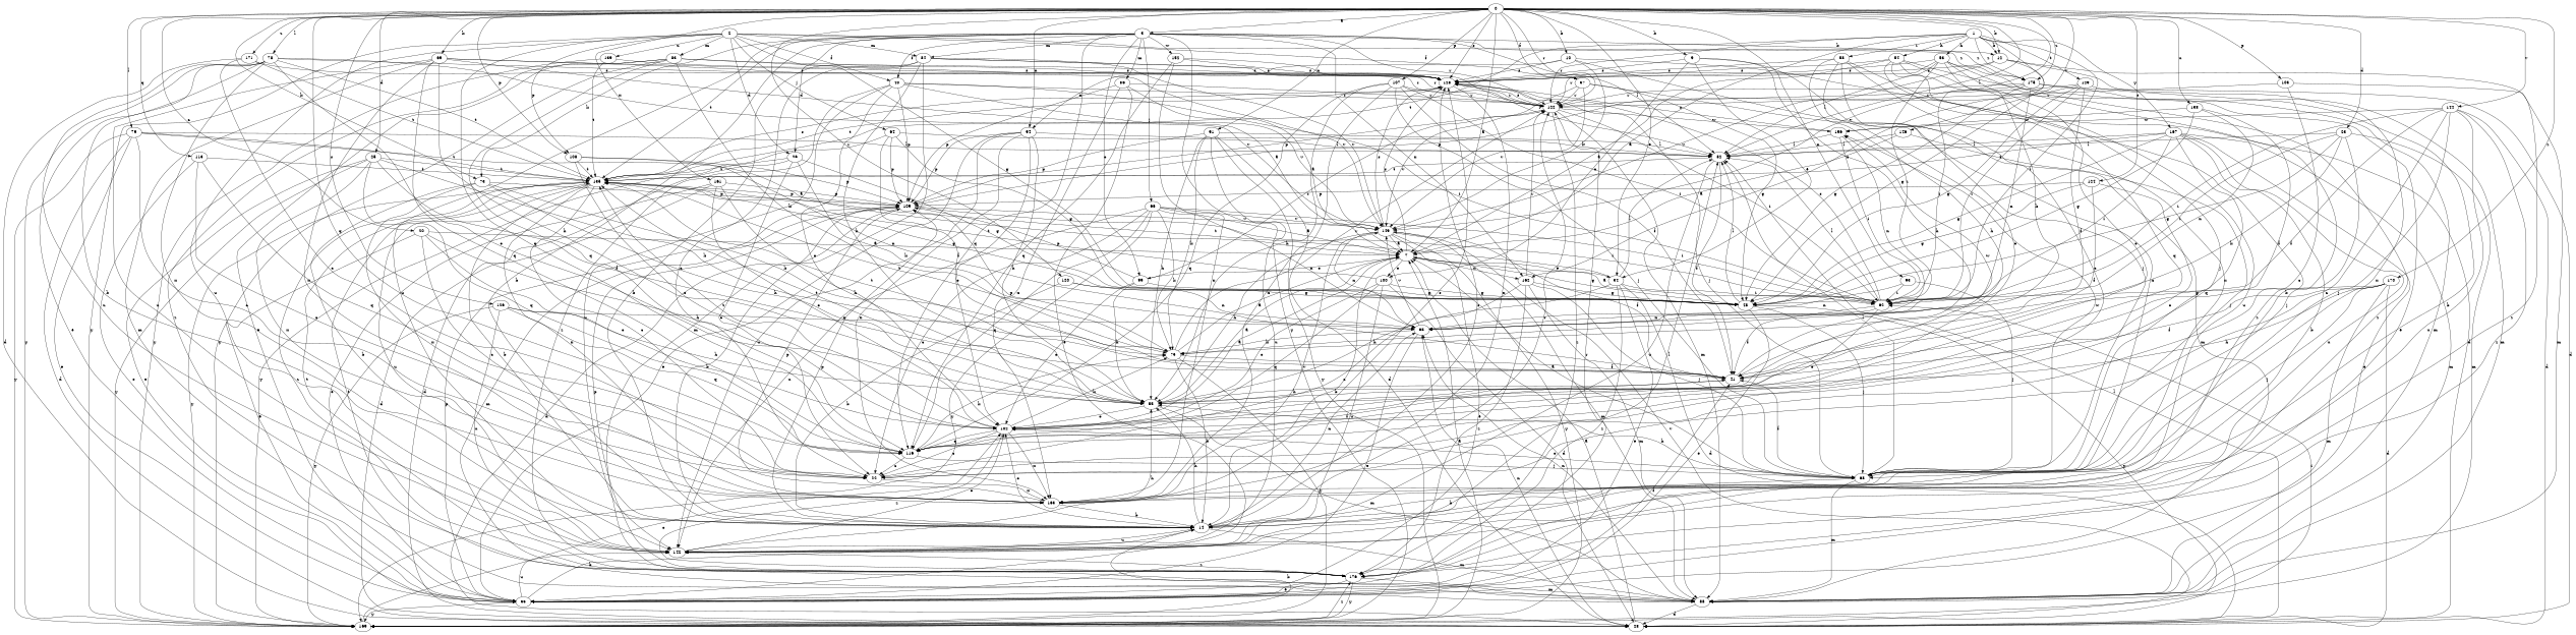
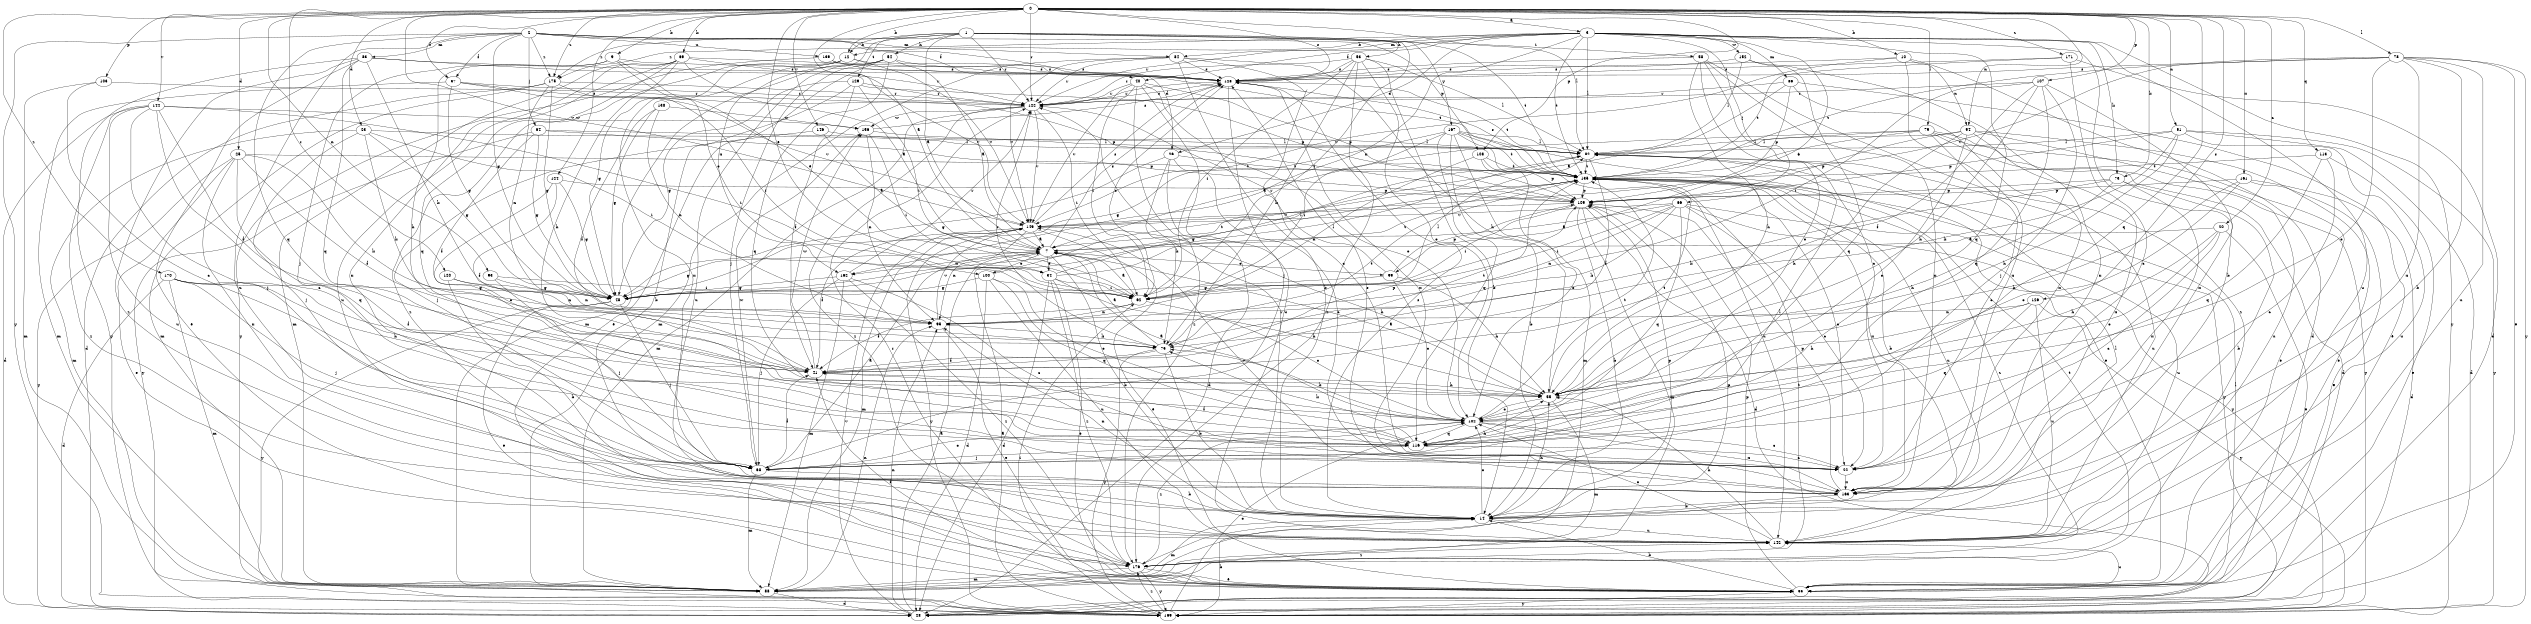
  strict digraph {
    0
    3
    7
    9
    10
    12
    20
    23
    25
    34
    37
    69
    73
    78
    79
    82
    91
    93
    94
    103
    107
    108
    113
    116
    120
    122
    124
    126
    128
    138
    144
    146
    149
    161
    170
    171
    175
    135
    162
    26
    40
    84
    142
    169
    14
    66
    86
    99
    152
    48
    100
    55
    68
    28
    163
    176
    102
    22
    35
    62
    88
    75
    41
    109
    95
    156
    1
    53
    54
    58
    129
    167
    2
    64
    83
    139
    0 -> 3 [label=a]
    0 -> 7 [label=a]
    0 -> 9 [label=b]
    0 -> 10 [label=b]
    0 -> 12 [label=b]
    0 -> 20 [label=c]
    0 -> 23 [label=d]
    0 -> 25 [label=d]
    0 -> 34 [label=e]
    0 -> 37 [label=f]
    0 -> 69 [label=k]
    0 -> 73 [label=k]
    0 -> 78 [label=l]
    0 -> 79 [label=l]
    0 -> 82 [label=l]
    0 -> 91 [label=n]
    0 -> 93 [label=n]
    0 -> 94 [label=n]
    0 -> 103 [label=p]
    0 -> 107 [label=p]
    0 -> 108 [label=p]
    0 -> 113 [label=q]
    0 -> 116 [label=q]
    0 -> 120 [label=r]
    0 -> 122 [label=r]
    0 -> 124 [label=s]
    0 -> 126 [label=s]
    0 -> 128 [label=s]
-   0 -> 138 [label=u]
    0 -> 144 [label=v]
    0 -> 146 [label=v]
    0 -> 149 [label=v]
    0 -> 161 [label=x]
    0 -> 170 [label=z]
    0 -> 171 [label=z]
    0 -> 175 [label=z]
    3 -> 12 [label=b]
    3 -> 73 [label=k]
    3 -> 82 [label=l]
    3 -> 116 [label=q]
    3 -> 122 [label=r]
    3 -> 175 [label=z]
    3 -> 135 [label=t]
    3 -> 162 [label=x]
    3 -> 26 [label=d]
    3 -> 40 [label=f]
    3 -> 84 [label=m]
    3 -> 142 [label=u]
    3 -> 169 [label=y]
    3 -> 14 [label=b]
    3 -> 66 [label=j]
    3 -> 86 [label=m]
    3 -> 99 [label=o]
    3 -> 152 [label=w]
    7 -> 34 [label=e]
    7 -> 128 [label=s]
    7 -> 162 [label=x]
    7 -> 14 [label=b]
    7 -> 99 [label=o]
    7 -> 48 [label=g]
    7 -> 100 [label=o]
    9 -> 34 [label=e]
    9 -> 128 [label=s]
    9 -> 100 [label=o]
    9 -> 55 [label=h]
    9 -> 68 [label=j]
    10 -> 94 [label=n]
    10 -> 128 [label=s]
    10 -> 149 [label=v]
    10 -> 28 [label=d]
    10 -> 163 [label=x]
    12 -> 128 [label=s]
    12 -> 149 [label=v]
    12 -> 48 [label=g]
    12 -> 163 [label=x]
    12 -> 176 [label=z]
    20 -> 7 [label=a]
    20 -> 55 [label=h]
    20 -> 102 [label=o]
    20 -> 22 [label=c]
    20 -> 35 [label=e]
    23 -> 82 [label=l]
    23 -> 48 [label=g]
    23 -> 68 [label=j]
    23 -> 62 [label=i]
    23 -> 88 [label=m]
    23 -> 75 [label=k]
    25 -> 116 [label=q]
    25 -> 135 [label=t]
    25 -> 169 [label=y]
    25 -> 163 [label=x]
    25 -> 35 [label=e]
    25 -> 75 [label=k]
    25 -> 41 [label=f]
    34 -> 82 [label=l]
    34 -> 135 [label=t]
    34 -> 55 [label=h]
    34 -> 28 [label=d]
    34 -> 176 [label=z]
    34 -> 35 [label=e]
    34 -> 62 [label=i]
    37 -> 122 [label=r]
    37 -> 149 [label=v]
    37 -> 48 [label=g]
    37 -> 88 [label=m]
    37 -> 109 [label=p]
    69 -> 7 [label=a]
    69 -> 116 [label=q]
    69 -> 128 [label=s]
    69 -> 149 [label=v]
    69 -> 142 [label=u]
    69 -> 55 [label=h]
    69 -> 163 [label=x]
    69 -> 88 [label=m]
    73 -> 14 [label=b]
    73 -> 55 [label=h]
    73 -> 163 [label=x]
    73 -> 75 [label=k]
    73 -> 109 [label=p]
    78 -> 128 [label=s]
    78 -> 149 [label=v]
    78 -> 135 [label=t]
    78 -> 142 [label=u]
    78 -> 169 [label=y]
    78 -> 14 [label=b]
    78 -> 163 [label=x]
    78 -> 102 [label=o]
    78 -> 35 [label=e]
    79 -> 7 [label=a]
    79 -> 82 [label=l]
    79 -> 135 [label=t]
    79 -> 169 [label=y]
    79 -> 28 [label=d]
    79 -> 22 [label=c]
    79 -> 35 [label=e]
    82 -> 135 [label=t]
    82 -> 142 [label=u]
    82 -> 41 [label=f]
    91 -> 82 [label=l]
    91 -> 142 [label=u]
    91 -> 169 [label=y]
    91 -> 55 [label=h]
    91 -> 28 [label=d]
    91 -> 75 [label=k]
    91 -> 109 [label=p]
    93 -> 68 [label=j]
    93 -> 62 [label=i]
    93 -> 95 [label=n]
    94 -> 82 [label=l]
    94 -> 142 [label=u]
    94 -> 55 [label=h]
    94 -> 163 [label=x]
    94 -> 102 [label=o]
    94 -> 35 [label=e]
    94 -> 109 [label=p]
    103 -> 122 [label=r]
    103 -> 22 [label=c]
    103 -> 88 [label=m]
    107 -> 116 [label=q]
    107 -> 122 [label=r]
    107 -> 55 [label=h]
    107 -> 68 [label=j]
    107 -> 163 [label=x]
    107 -> 62 [label=i]
    107 -> 41 [label=f]
    108 -> 135 [label=t]
    108 -> 102 [label=o]
    108 -> 109 [label=p]
    108 -> 95 [label=n]
    113 -> 116 [label=q]
    113 -> 135 [label=t]
    113 -> 22 [label=c]
    113 -> 35 [label=e]
    116 -> 68 [label=j]
    116 -> 22 [label=c]
    116 -> 75 [label=k]
    116 -> 41 [label=f]
    120 -> 14 [label=b]
    120 -> 48 [label=g]
    120 -> 95 [label=n]
    122 -> 128 [label=s]
    122 -> 149 [label=v]
    122 -> 176 [label=z]
    122 -> 62 [label=i]
    122 -> 88 [label=m]
    122 -> 156 [label=w]
    124 -> 48 [label=g]
    124 -> 102 [label=o]
    124 -> 41 [label=f]
    124 -> 109 [label=p]
    126 -> 116 [label=q]
    126 -> 142 [label=u]
    126 -> 169 [label=y]
    126 -> 55 [label=h]
    126 -> 95 [label=n]
    128 -> 122 [label=r]
    128 -> 135 [label=t]
    128 -> 68 [label=j]
    128 -> 163 [label=x]
    138 -> 48 [label=g]
    138 -> 41 [label=f]
    138 -> 95 [label=n]
    138 -> 156 [label=w]
    144 -> 142 [label=u]
    144 -> 68 [label=j]
    144 -> 28 [label=d]
    144 -> 176 [label=z]
    144 -> 22 [label=c]
    144 -> 62 [label=i]
    144 -> 41 [label=f]
    144 -> 156 [label=w]
    146 -> 7 [label=a]
    146 -> 82 [label=l]
    146 -> 68 [label=j]
    149 -> 7 [label=a]
    149 -> 128 [label=s]
    149 -> 169 [label=y]
    149 -> 55 [label=h]
    149 -> 35 [label=e]
    149 -> 88 [label=m]
    149 -> 41 [label=f]
    149 -> 95 [label=n]
    161 -> 55 [label=h]
    161 -> 28 [label=d]
    161 -> 102 [label=o]
    161 -> 35 [label=e]
    161 -> 109 [label=p]
    170 -> 48 [label=g]
    170 -> 55 [label=h]
    170 -> 68 [label=j]
    170 -> 28 [label=d]
    170 -> 88 [label=m]
    170 -> 41 [label=f]
    171 -> 128 [label=s]
    171 -> 135 [label=t]
    171 -> 28 [label=d]
    171 -> 22 [label=c]
    175 -> 122 [label=r]
    175 -> 48 [label=g]
    175 -> 28 [label=d]
    175 -> 62 [label=i]
    175 -> 88 [label=m]
    175 -> 95 [label=n]
    135 -> 128 [label=s]
    135 -> 142 [label=u]
    135 -> 169 [label=y]
    135 -> 14 [label=b]
    135 -> 48 [label=g]
    135 -> 163 [label=x]
    135 -> 176 [label=z]
    135 -> 22 [label=c]
    135 -> 109 [label=p]
    162 -> 122 [label=r]
    162 -> 48 [label=g]
    162 -> 68 [label=j]
    162 -> 176 [label=z]
    162 -> 22 [label=c]
    162 -> 88 [label=m]
    26 -> 135 [label=t]
    26 -> 48 [label=g]
    26 -> 28 [label=d]
    26 -> 22 [label=c]
    26 -> 75 [label=k]
    40 -> 122 [label=r]
    40 -> 149 [label=v]
    40 -> 142 [label=u]
    40 -> 176 [label=z]
    40 -> 102 [label=o]
    40 -> 62 [label=i]
    40 -> 109 [label=p]
    84 -> 122 [label=r]
    84 -> 128 [label=s]
    84 -> 149 [label=v]
    84 -> 14 [label=b]
    84 -> 55 [label=h]
    84 -> 22 [label=c]
    84 -> 88 [label=m]
    142 -> 82 [label=l]
    142 -> 55 [label=h]
    142 -> 176 [label=z]
    142 -> 102 [label=o]
    169 -> 7 [label=a]
    169 -> 14 [label=b]
    169 -> 176 [label=z]
    169 -> 102 [label=o]
    169 -> 62 [label=i]
    14 -> 122 [label=r]
    14 -> 128 [label=s]
    14 -> 142 [label=u]
    14 -> 55 [label=h]
    14 -> 102 [label=o]
    14 -> 88 [label=m]
    14 -> 109 [label=p]
    14 -> 95 [label=n]
    66 -> 7 [label=a]
    66 -> 116 [label=q]
    66 -> 149 [label=v]
    66 -> 142 [label=u]
    66 -> 169 [label=y]
    66 -> 22 [label=c]
    66 -> 62 [label=i]
    66 -> 75 [label=k]
    66 -> 95 [label=n]
    86 -> 7 [label=a]
    86 -> 122 [label=r]
    86 -> 163 [label=x]
    86 -> 35 [label=e]
    86 -> 109 [label=p]
    99 -> 122 [label=r]
    99 -> 48 [label=g]
    99 -> 55 [label=h]
    99 -> 102 [label=o]
    99 -> 109 [label=p]
    152 -> 82 [label=l]
    152 -> 116 [label=q]
    152 -> 128 [label=s]
    152 -> 163 [label=x]
    48 -> 82 [label=l]
    48 -> 169 [label=y]
    48 -> 68 [label=j]
    48 -> 35 [label=e]
    100 -> 116 [label=q]
    100 -> 135 [label=t]
    100 -> 142 [label=u]
    100 -> 48 [label=g]
    100 -> 28 [label=d]
    100 -> 102 [label=o]
    55 -> 7 [label=a]
    55 -> 135 [label=t]
    55 -> 102 [label=o]
    55 -> 88 [label=m]
    68 -> 7 [label=a]
    68 -> 82 [label=l]
    68 -> 14 [label=b]
    68 -> 55 [label=h]
    68 -> 102 [label=o]
    68 -> 88 [label=m]
    68 -> 41 [label=f]
    68 -> 156 [label=w]
    28 -> 7 [label=a]
    28 -> 82 [label=l]
    28 -> 149 [label=v]
    28 -> 95 [label=n]
    163 -> 128 [label=s]
    163 -> 149 [label=v]
    163 -> 14 [label=b]
    163 -> 109 [label=p]
    176 -> 135 [label=t]
    176 -> 169 [label=y]
    176 -> 35 [label=e]
    176 -> 88 [label=m]
    176 -> 109 [label=p]
    102 -> 7 [label=a]
    102 -> 116 [label=q]
    102 -> 135 [label=t]
    102 -> 163 [label=x]
    102 -> 176 [label=z]
    102 -> 22 [label=c]
    102 -> 75 [label=k]
    22 -> 163 [label=x]
    35 -> 122 [label=r]
    35 -> 142 [label=u]
    35 -> 169 [label=y]
    35 -> 14 [label=b]
    35 -> 41 [label=f]
    35 -> 109 [label=p]
    62 -> 7 [label=a]
    62 -> 82 [label=l]
    62 -> 128 [label=s]
    62 -> 102 [label=o]
    62 -> 41 [label=f]
    62 -> 95 [label=n]
    88 -> 135 [label=t]
    88 -> 28 [label=d]
    88 -> 95 [label=n]
    75 -> 7 [label=a]
    75 -> 122 [label=r]
    75 -> 135 [label=t]
    75 -> 169 [label=y]
    75 -> 14 [label=b]
    75 -> 41 [label=f]
    41 -> 135 [label=t]
    41 -> 55 [label=h]
    41 -> 109 [label=p]
    41 -> 156 [label=w]
    109 -> 149 [label=v]
    109 -> 14 [label=b]
    109 -> 28 [label=d]
    109 -> 62 [label=i]
    109 -> 88 [label=m]
    95 -> 149 [label=v]
    95 -> 35 [label=e]
    95 -> 75 [label=k]
    156 -> 82 [label=l]
    156 -> 128 [label=s]
    156 -> 62 [label=i]
    156 -> 95 [label=n]
    1 -> 7 [label=a]
    1 -> 12 [label=b]
    1 -> 122 [label=r]
    1 -> 175 [label=z]
    1 -> 135 [label=t]
    1 -> 162 [label=x]
    1 -> 62 [label=i]
    1 -> 53 [label=h]
    1 -> 54 [label=h]
    1 -> 58 [label=i]
    1 -> 129 [label=t]
    1 -> 167 [label=y]
    53 -> 82 [label=l]
    53 -> 122 [label=r]
    53 -> 128 [label=s]
    53 -> 14 [label=b]
    53 -> 176 [label=z]
    53 -> 102 [label=o]
    53 -> 62 [label=i]
    53 -> 75 [label=k]
    54 -> 7 [label=a]
    54 -> 116 [label=q]
    54 -> 128 [label=s]
    54 -> 142 [label=u]
    54 -> 68 [label=j]
    54 -> 35 [label=e]
    54 -> 88 [label=m]
    58 -> 128 [label=s]
    58 -> 55 [label=h]
    58 -> 163 [label=x]
    58 -> 176 [label=z]
    58 -> 102 [label=o]
    58 -> 22 [label=c]
    129 -> 122 [label=r]
    129 -> 14 [label=b]
    129 -> 48 [label=g]
    129 -> 62 [label=i]
    129 -> 41 [label=f]
    129 -> 109 [label=p]
    167 -> 82 [label=l]
    167 -> 116 [label=q]
    167 -> 135 [label=t]
    167 -> 142 [label=u]
    167 -> 14 [label=b]
    167 -> 48 [label=g]
    167 -> 35 [label=e]
    167 -> 62 [label=i]
    167 -> 88 [label=m]
    2 -> 37 [label=f]
    2 -> 108 [label=p]
    2 -> 116 [label=q]
    2 -> 175 [label=z]
    2 -> 26 [label=d]
    2 -> 40 [label=f]
    2 -> 84 [label=m]
    2 -> 142 [label=u]
    2 -> 169 [label=y]
    2 -> 48 [label=g]
    2 -> 64 [label=j]
    2 -> 83 [label=m]
    2 -> 139 [label=u]
    64 -> 82 [label=l]
    64 -> 169 [label=y]
    64 -> 48 [label=g]
    64 -> 41 [label=f]
    64 -> 109 [label=p]
    83 -> 116 [label=q]
    83 -> 122 [label=r]
    83 -> 128 [label=s]
    83 -> 169 [label=y]
    83 -> 176 [label=z]
    83 -> 35 [label=e]
    83 -> 75 [label=k]
    139 -> 128 [label=s]
    139 -> 135 [label=t]
    139 -> 169 [label=y]
  }
